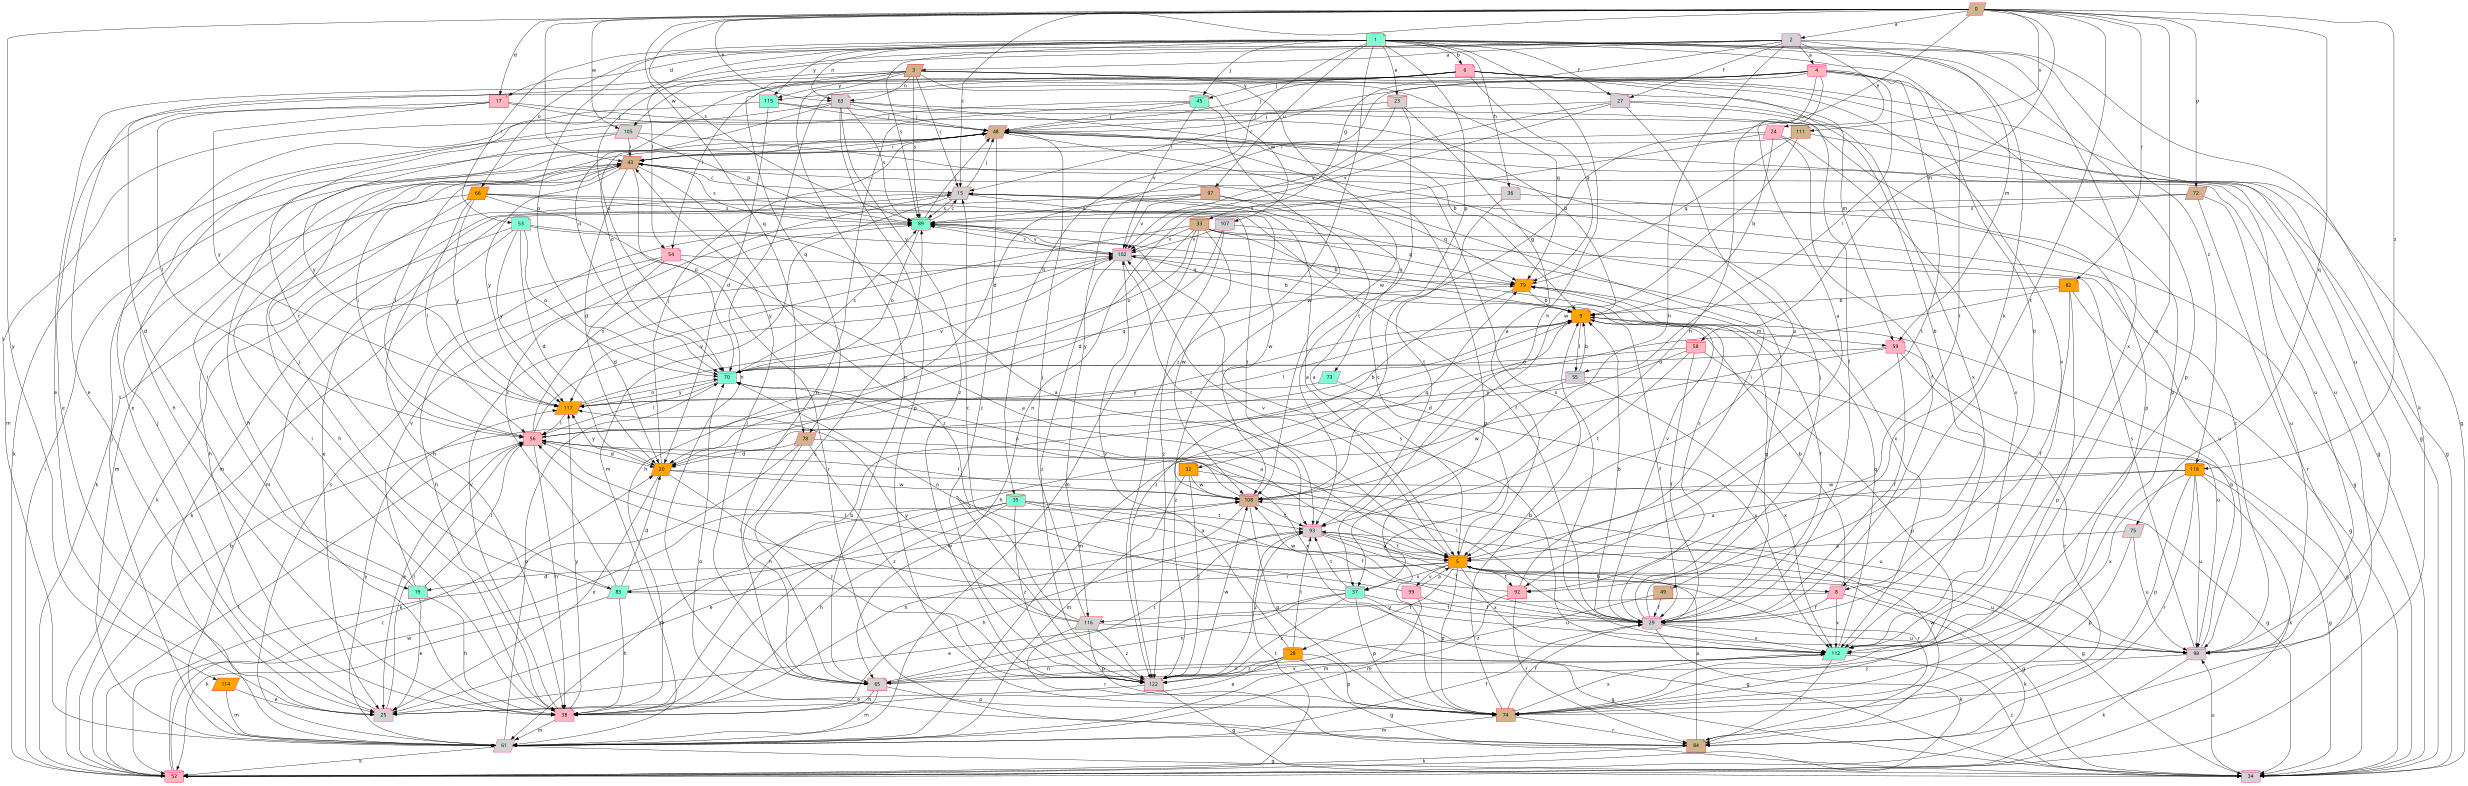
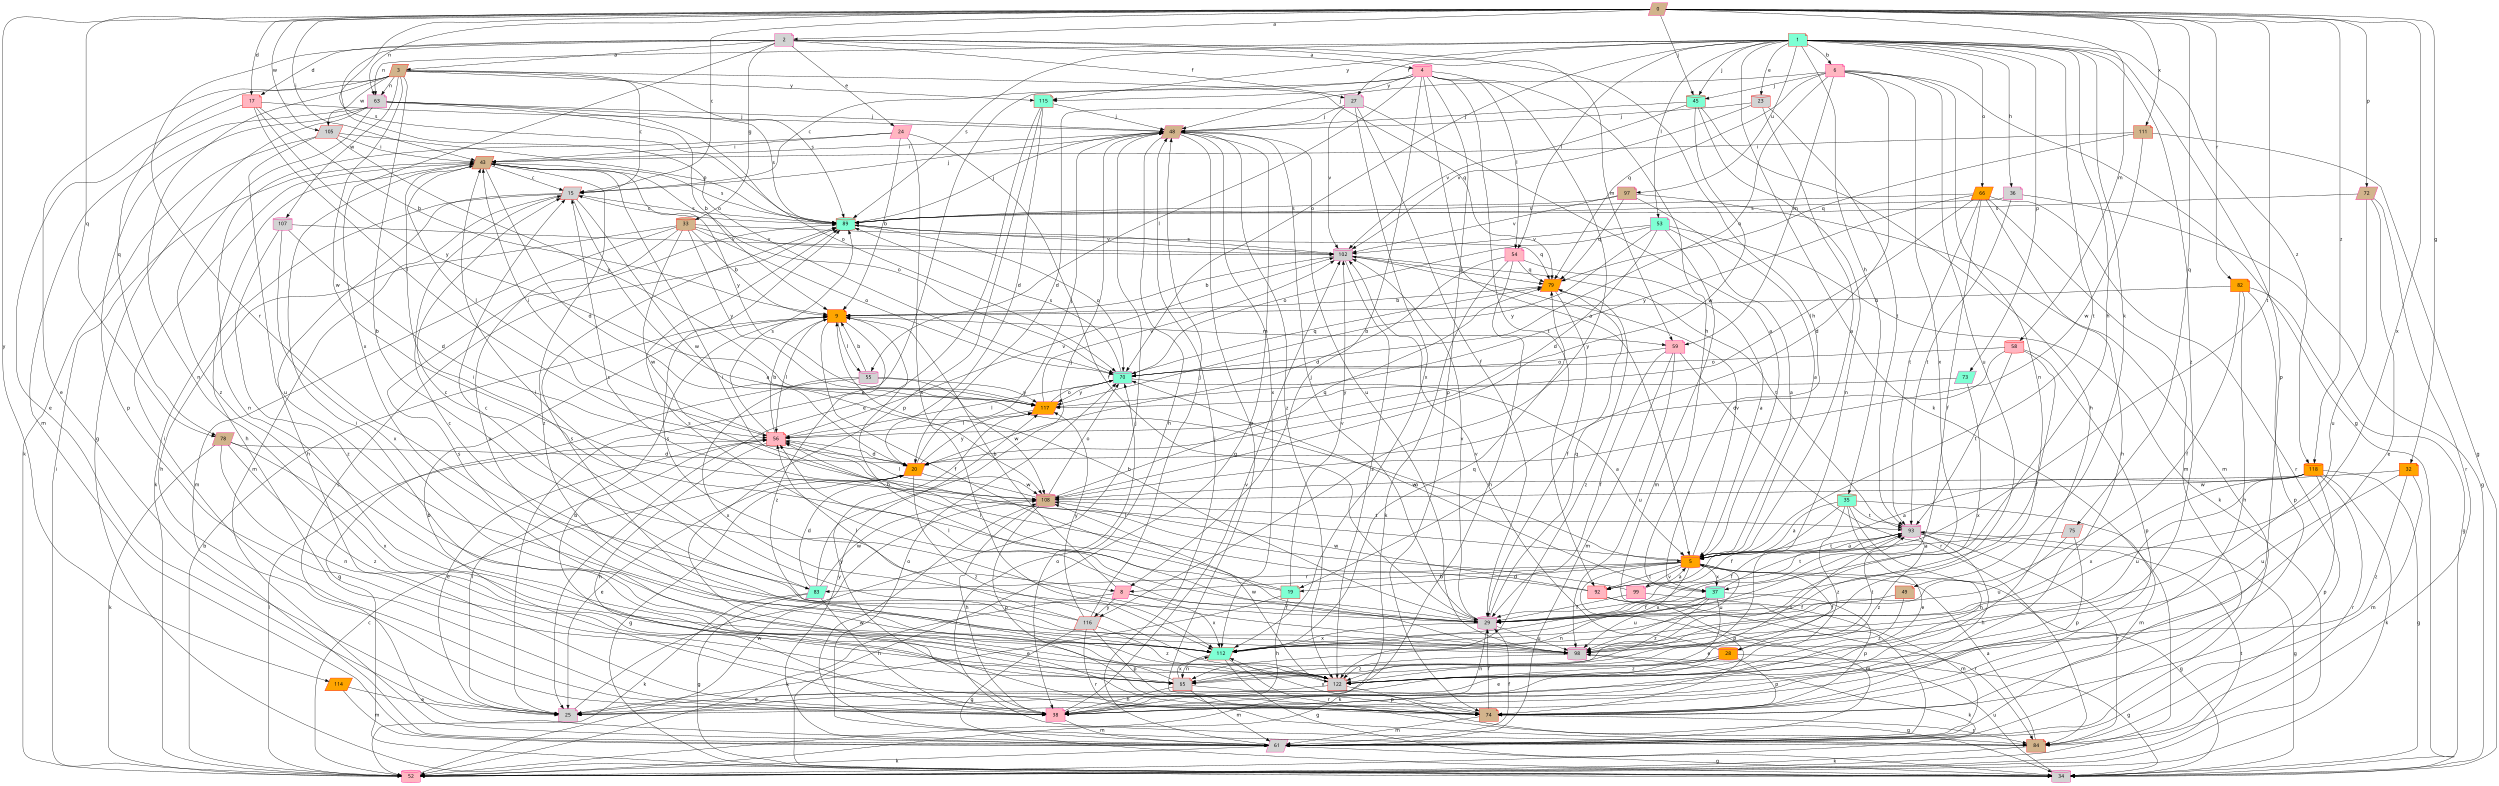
  strict digraph {
    fontname="Noto Sans"
    node [color=deeppink fillcolor=lightgrey fontname="Noto Sans" shape=note style=filled]
    edge [fontname="Noto Sans"]
    0 [fillcolor=tan shape=parallelogram]
    2
    15 [color=red shape=parallelogram]
    17 [color=red fillcolor=lightpink]
    32 [color=red fillcolor=orange]
    43 [color=red fillcolor=tan shape=parallelogram]
    45 [color=red fillcolor=aquamarine shape=cylinder]
    58 [color=red fillcolor=lightpink shape=cylinder]
    63
    72 [fillcolor=tan shape=parallelogram]
    75 [color=red shape=parallelogram]
    78 [fillcolor=tan shape=parallelogram]
    82 [color=red fillcolor=orange]
    89 [color=red fillcolor=aquamarine shape=cylinder]
    92 [color=red fillcolor=lightpink]
    105 [color=red shape=parallelogram]
    111 [color=red fillcolor=tan]
    112 [color=red fillcolor=aquamarine shape=parallelogram]
    114 [color=red fillcolor=orange shape=parallelogram]
    118 [color=red fillcolor=orange shape=cylinder]
    27
    37 [fillcolor=aquamarine shape=cylinder]
    70 [fillcolor=aquamarine shape=cylinder]
    3 [color=red fillcolor=tan shape=parallelogram]
    4 [fillcolor=lightpink shape=cylinder]
    24 [fillcolor=lightpink shape=parallelogram]
    33 [color=red fillcolor=tan shape=cylinder]
    59 [fillcolor=lightpink]
    83 [fillcolor=aquamarine shape=parallelogram]
    52 [fillcolor=lightpink shape=cylinder]
    108 [fillcolor=tan shape=cylinder]
    5 [fillcolor=orange shape=cylinder]
    48 [fillcolor=tan shape=parallelogram]
    38 [fillcolor=lightpink]
    61 [shape=parallelogram]
    25
    9 [color=red fillcolor=orange]
    56 [color=red fillcolor=lightpink]
    117 [fillcolor=orange shape=parallelogram]
    122 [color=red]
    98 [shape=cylinder]
    20 [fillcolor=orange shape=parallelogram]
    65 [color=red]
    102 [shape=cylinder]
    74 [color=red fillcolor=tan]
    93 [shape=cylinder]
    29 [shape=cylinder]
    34 [shape=cylinder]
    84 [color=red fillcolor=tan]
    79 [fillcolor=orange shape=parallelogram]
    1 [color=red fillcolor=aquamarine]
    6 [fillcolor=lightpink]
    23 [color=red shape=cylinder]
    35 [color=red fillcolor=aquamarine shape=cylinder]
    36
    49 [color=red fillcolor=tan]
    53 [fillcolor=aquamarine]
    54 [fillcolor=lightpink]
    66 [color=red fillcolor=orange shape=parallelogram]
    73 [fillcolor=aquamarine shape=parallelogram]
    97 [fillcolor=tan]
    115 [color=red fillcolor=aquamarine]
    19 [color=red fillcolor=aquamarine]
    8 [fillcolor=lightpink shape=parallelogram]
    107 [shape=cylinder]
    55 [shape=cylinder]
    116 [color=red shape=parallelogram]
    28 [fillcolor=orange shape=cylinder]
    99 [fillcolor=lightpink]
    0 -> 2 [label=a]
    0 -> 15 [label=c]
    0 -> 17 [label=d]
    0 -> 32 [label=g]
    0 -> 43 [label=i]
+   0 -> 45 [label=j]
    0 -> 58 [label=m]
    0 -> 63 [label=n]
    0 -> 72 [label=p]
    0 -> 75 [label=q]
    0 -> 78 [label=q]
    0 -> 82 [label=r]
    0 -> 89 [label=s]
    0 -> 92 [label=t]
    0 -> 105 [label=w]
    0 -> 111 [label=x]
    0 -> 112 [label=x]
    0 -> 114 [label=y]
    0 -> 118 [label=z]
    2 -> 17 [label=d]
    2 -> 112 [label=x]
    2 -> 27 [label=f]
    2 -> 37 [label=h]
    2 -> 70 [label=o]
    2 -> 3 [label=a]
    2 -> 4 [label=a]
    2 -> 24 [label=e]
    2 -> 33 [label=g]
    2 -> 59 [label=m]
    2 -> 83 [label=r]
    15 -> 89 [label=s]
    15 -> 52 [label=k]
    15 -> 108 [label=w]
    15 -> 5 [label=a]
    15 -> 48 [label=j]
    15 -> 38 [label=h]
    15 -> 61 [label=m]
    17 -> 48 [label=j]
    17 -> 25 [label=e]
    17 -> 9 [label=b]
    17 -> 56 [label=l]
    17 -> 117 [label=y]
    32 -> 108 [label=w]
    32 -> 61 [label=m]
    32 -> 122 [label=z]
    32 -> 98 [label=u]
    43 -> 15 [label=c]
    43 -> 89 [label=s]
    43 -> 70 [label=o]
    43 -> 38 [label=h]
    43 -> 56 [label=l]
    43 -> 117 [label=y]
    43 -> 122 [label=z]
    43 -> 20 [label=d]
    45 -> 108 [label=w]
    45 -> 48 [label=j]
    45 -> 38 [label=h]
    45 -> 65 [label=n]
    45 -> 102 [label=v]
    58 -> 70 [label=o]
    58 -> 20 [label=d]
    58 -> 74 [label=p]
    58 -> 93 [label=t]
    58 -> 29 [label=f]
    63 -> 89 [label=s]
    63 -> 70 [label=o]
    63 -> 48 [label=j]
    63 -> 61 [label=m]
    63 -> 9 [label=b]
    63 -> 122 [label=z]
    63 -> 74 [label=p]
    63 -> 34 [label=g]
    72 -> 89 [label=s]
    72 -> 25 [label=e]
    72 -> 98 [label=u]
    72 -> 84 [label=r]
    75 -> 5 [label=a]
    75 -> 98 [label=u]
    75 -> 74 [label=p]
    78 -> 112 [label=x]
    78 -> 52 [label=k]
    78 -> 122 [label=z]
    78 -> 20 [label=d]
    78 -> 65 [label=n]
    82 -> 38 [label=h]
    82 -> 9 [label=b]
    82 -> 74 [label=p]
    82 -> 29 [label=f]
    82 -> 34 [label=g]
    89 -> 15 [label=c]
    89 -> 70 [label=o]
    89 -> 48 [label=j]
    89 -> 102 [label=v]
    92 -> 43 [label=i]
    92 -> 108 [label=w]
    92 -> 61 [label=m]
    92 -> 84 [label=r]
    105 -> 43 [label=i]
    105 -> 89 [label=p]
    105 -> 52 [label=k]
    105 -> 117 [label=y]
    105 -> 98 [label=u]
    111 -> 43 [label=i]
    111 -> 108 [label=w]
    111 -> 34 [label=g]
    111 -> 79 [label=q]
    112 -> 89 [label=s]
    112 -> 65 [label=n]
-   112 -> 34 [label=z]
+   112 -> 34 [label=g]
    112 -> 84 [label=r]
    112 -> 79 [label=q]
    114 -> 61 [label=m]
    114 -> 25 [label=e]
    118 -> 112 [label=x]
    118 -> 52 [label=k]
    118 -> 108 [label=w]
    118 -> 5 [label=a]
    118 -> 98 [label=u]
    118 -> 74 [label=p]
    118 -> 34 [label=g]
    118 -> 84 [label=r]
    27 -> 112 [label=x]
    27 -> 5 [label=a]
    27 -> 48 [label=j]
    27 -> 20 [label=d]
    27 -> 102 [label=v]
    27 -> 29 [label=f]
    37 -> 70 [label=o]
    37 -> 25 [label=e]
    37 -> 122 [label=z]
    37 -> 98 [label=u]
    37 -> 65 [label=n]
    37 -> 74 [label=p]
    37 -> 93 [label=t]
    37 -> 29 [label=f]
    70 -> 89 [label=s]
    70 -> 5 [label=a]
    70 -> 56 [label=l]
    70 -> 117 [label=y]
    70 -> 79 [label=q]
    3 -> 15 [label=c]
    3 -> 63 [label=n]
    3 -> 78 [label=q]
    3 -> 89 [label=s]
    3 -> 105 [label=w]
    3 -> 108 [label=w]
    3 -> 25 [label=e]
    3 -> 65 [label=n]
    3 -> 79 [label=q]
    3 -> 115 [label=y]
    3 -> 8 [label=b]
    3 -> 107 [label=w]
    4 -> 15 [label=c]
    4 -> 92 [label=t]
    4 -> 37 [label=h]
    4 -> 5 [label=a]
    4 -> 25 [label=e]
    4 -> 74 [label=p]
    4 -> 54 [label=l]
    4 -> 115 [label=y]
    4 -> 8 [label=b]
    4 -> 55 [label=l]
    4 -> 116 [label=y]
    24 -> 43 [label=i]
    24 -> 112 [label=x]
    24 -> 9 [label=b]
    24 -> 65 [label=n]
    24 -> 29 [label=f]
    33 -> 70 [label=o]
    33 -> 108 [label=w]
    33 -> 38 [label=h]
    33 -> 61 [label=m]
    33 -> 9 [label=b]
    33 -> 117 [label=y]
    33 -> 98 [label=u]
    33 -> 102 [label=v]
    33 -> 79 [label=q]
    59 -> 70 [label=o]
    59 -> 61 [label=m]
    59 -> 98 [label=u]
    59 -> 29 [label=f]
    59 -> 84 [label=r]
    83 -> 15 [label=c]
    83 -> 52 [label=k]
    83 -> 108 [label=w]
    83 -> 48 [label=j]
    83 -> 38 [label=h]
    83 -> 20 [label=d]
    83 -> 34 [label=g]
    52 -> 43 [label=i]
    52 -> 108 [label=w]
    52 -> 9 [label=b]
    52 -> 56 [label=l]
    52 -> 20 [label=c]
    52 -> 93 [label=t]
    108 -> 70 [label=o]
    108 -> 38 [label=h]
    108 -> 56 [label=l]
    108 -> 74 [label=p]
    108 -> 93 [label=t]
    108 -> 79 [label=q]
    5 -> 15 [label=c]
    5 -> 92 [label=t]
    5 -> 112 [label=x]
    5 -> 37 [label=x]
    5 -> 83 [label=r]
    5 -> 98 [label=u]
    5 -> 102 [label=v]
    5 -> 74 [label=p]
    5 -> 93 [label=t]
    5 -> 34 [label=g]
    5 -> 19 [label=d]
    5 -> 8 [label=b]
    5 -> 28 [label=f]
    5 -> 99 [label=v]
    48 -> 43 [label=i]
    48 -> 112 [label=x]
    48 -> 38 [label=h]
    48 -> 122 [label=z]
    48 -> 98 [label=u]
    48 -> 74 [label=p]
    48 -> 34 [label=g]
    38 -> 43 [label=i]
    38 -> 61 [label=m]
    38 -> 9 [label=b]
    38 -> 117 [label=y]
    38 -> 102 [label=v]
    61 -> 89 [label=s]
    61 -> 70 [label=o]
    61 -> 52 [label=k]
    61 -> 48 [label=j]
    61 -> 117 [label=y]
    61 -> 29 [label=f]
    61 -> 34 [label=g]
    25 -> 48 [label=j]
    25 -> 56 [label=l]
    9 -> 59 [label=m]
    9 -> 56 [label=l]
    9 -> 122 [label=z]
    9 -> 29 [label=f]
    9 -> 55 [label=l]
    56 -> 43 [label=i]
    56 -> 89 [label=s]
    56 -> 38 [label=h]
    56 -> 25 [label=e]
    56 -> 9 [label=b]
    56 -> 20 [label=d]
    56 -> 102 [label=v]
    117 -> 70 [label=o]
    117 -> 56 [label=l]
    117 -> 102 [label=v]
    122 -> 108 [label=w]
    122 -> 25 [label=e]
    122 -> 34 [label=g]
    98 -> 15 [label=c]
    98 -> 89 [label=s]
    98 -> 52 [label=k]
    98 -> 9 [label=b]
    98 -> 122 [label=z]
    20 -> 108 [label=w]
    20 -> 48 [label=j]
    20 -> 25 [label=e]
    20 -> 117 [label=y]
    20 -> 122 [label=z]
    20 -> 34 [label=g]
    65 -> 43 [label=i]
    65 -> 89 [label=s]
    65 -> 112 [label=x]
    65 -> 38 [label=h]
    65 -> 61 [label=m]
    65 -> 74 [label=p]
    65 -> 93 [label=t]
    102 -> 89 [label=s]
    102 -> 9 [label=b]
    102 -> 122 [label=z]
    102 -> 93 [label=t]
    102 -> 79 [label=q]
    74 -> 112 [label=x]
    74 -> 61 [label=m]
    74 -> 9 [label=b]
    74 -> 29 [label=f]
    74 -> 84 [label=r]
    93 -> 5 [label=a]
    93 -> 38 [label=h]
    93 -> 122 [label=z]
    93 -> 29 [label=f]
    93 -> 34 [label=g]
    93 -> 84 [label=r]
    29 -> 43 [label=i]
    29 -> 89 [label=s]
    29 -> 112 [label=x]
    29 -> 52 [label=k]
    29 -> 48 [label=j]
    29 -> 9 [label=b]
    29 -> 56 [label=l]
    29 -> 98 [label=u]
    29 -> 102 [label=v]
    29 -> 79 [label=q]
    34 -> 98 [label=u]
    84 -> 70 [label=o]
    84 -> 52 [label=k]
    84 -> 108 [label=w]
    84 -> 5 [label=a]
    79 -> 9 [label=b]
    79 -> 122 [label=z]
    79 -> 29 [label=f]
    1 -> 45 [label=j]
    1 -> 63 [label=n]
    1 -> 89 [label=s]
    1 -> 92 [label=t]
    1 -> 118 [label=z]
    1 -> 27 [label=f]
    1 -> 37 [label=h]
    1 -> 70 [label=o]
    1 -> 52 [label=k]
    1 -> 122 [label=z]
    1 -> 74 [label=p]
    1 -> 6 [label=b]
    1 -> 23 [label=e]
    1 -> 35 [label=h]
    1 -> 36 [label=h]
    1 -> 49 [label=k]
    1 -> 53 [label=l]
    1 -> 54 [label=l]
    1 -> 66 [label=o]
    1 -> 73 [label=p]
    1 -> 97 [label=u]
    1 -> 115 [label=y]
    6 -> 45 [label=j]
    6 -> 112 [label=x]
    6 -> 70 [label=o]
    6 -> 59 [label=m]
    6 -> 48 [label=j]
    6 -> 98 [label=u]
    6 -> 65 [label=n]
    6 -> 34 [label=g]
    6 -> 79 [label=q]
    6 -> 19 [label=d]
    23 -> 5 [label=a]
    23 -> 48 [label=j]
    23 -> 102 [label=v]
    23 -> 93 [label=t]
    35 -> 5 [label=a]
    35 -> 38 [label=h]
    35 -> 61 [label=m]
    35 -> 25 [label=e]
    35 -> 122 [label=z]
    35 -> 93 [label=t]
    35 -> 29 [label=f]
    36 -> 89 [label=s]
    36 -> 93 [label=t]
    36 -> 34 [label=g]
    49 -> 122 [label=z]
    49 -> 29 [label=f]
    53 -> 70 [label=o]
    53 -> 52 [label=k]
    53 -> 5 [label=a]
    53 -> 61 [label=m]
    53 -> 117 [label=y]
    53 -> 20 [label=d]
    53 -> 102 [label=v]
    54 -> 52 [label=k]
    54 -> 5 [label=a]
    54 -> 38 [label=h]
    54 -> 20 [label=d]
    54 -> 79 [label=q]
    66 -> 89 [label=s]
    66 -> 38 [label=h]
    66 -> 61 [label=m]
    66 -> 56 [label=l]
    66 -> 117 [label=y]
    66 -> 93 [label=t]
    66 -> 29 [label=f]
    66 -> 84 [label=r]
    73 -> 112 [label=x]
    73 -> 117 [label=y]
    97 -> 89 [label=s]
    97 -> 5 [label=a]
    97 -> 61 [label=m]
    97 -> 102 [label=v]
    97 -> 79 [label=q]
    115 -> 48 [label=j]
    115 -> 25 [label=e]
    115 -> 20 [label=d]
    115 -> 74 [label=p]
    19 -> 43 [label=i]
    19 -> 38 [label=h]
    19 -> 25 [label=e]
    19 -> 56 [label=l]
    19 -> 102 [label=v]
    8 -> 112 [label=x]
    8 -> 52 [label=k]
    8 -> 9 [label=b]
    8 -> 29 [label=f]
    8 -> 116 [label=y]
    107 -> 112 [label=x]
    107 -> 122 [label=z]
    107 -> 20 [label=d]
    107 -> 102 [label=v]
    55 -> 112 [label=x]
    55 -> 108 [label=w]
    55 -> 9 [label=b]
    55 -> 117 [label=y]
    55 -> 34 [label=g]
    116 -> 15 [label=c]
    116 -> 48 [label=j]
    116 -> 56 [label=l]
    116 -> 117 [label=y]
    116 -> 122 [label=z]
    116 -> 74 [label=p]
    116 -> 34 [label=g]
    116 -> 84 [label=r]
    28 -> 25 [label=e]
    28 -> 122 [label=z]
    28 -> 65 [label=n]
    28 -> 102 [label=v]
    28 -> 74 [label=p]
    28 -> 93 [label=t]
    28 -> 34 [label=g]
    99 -> 5 [label=a]
    99 -> 61 [label=m]
    99 -> 56 [label=l]
    99 -> 29 [label=f]
  }
